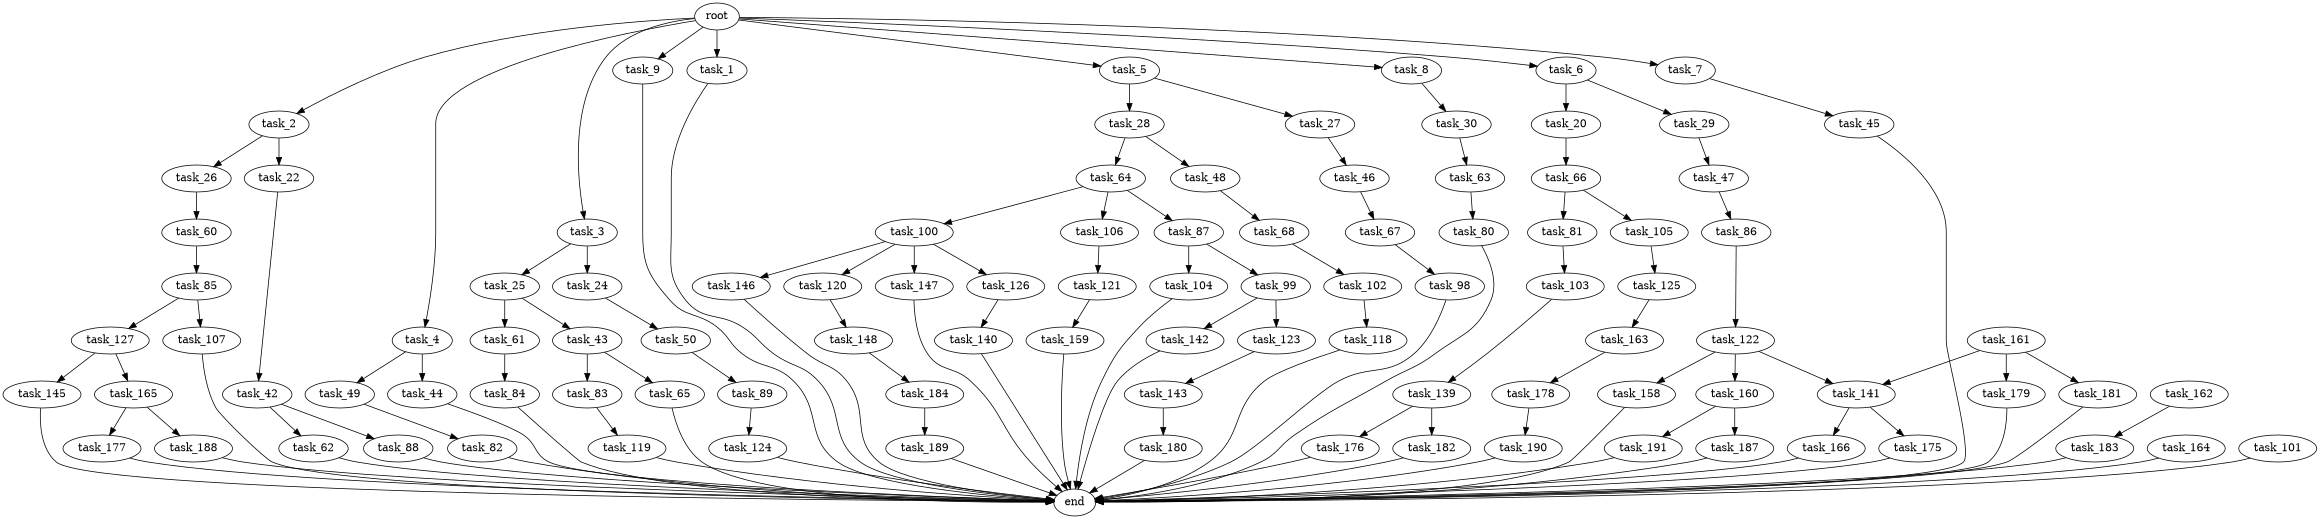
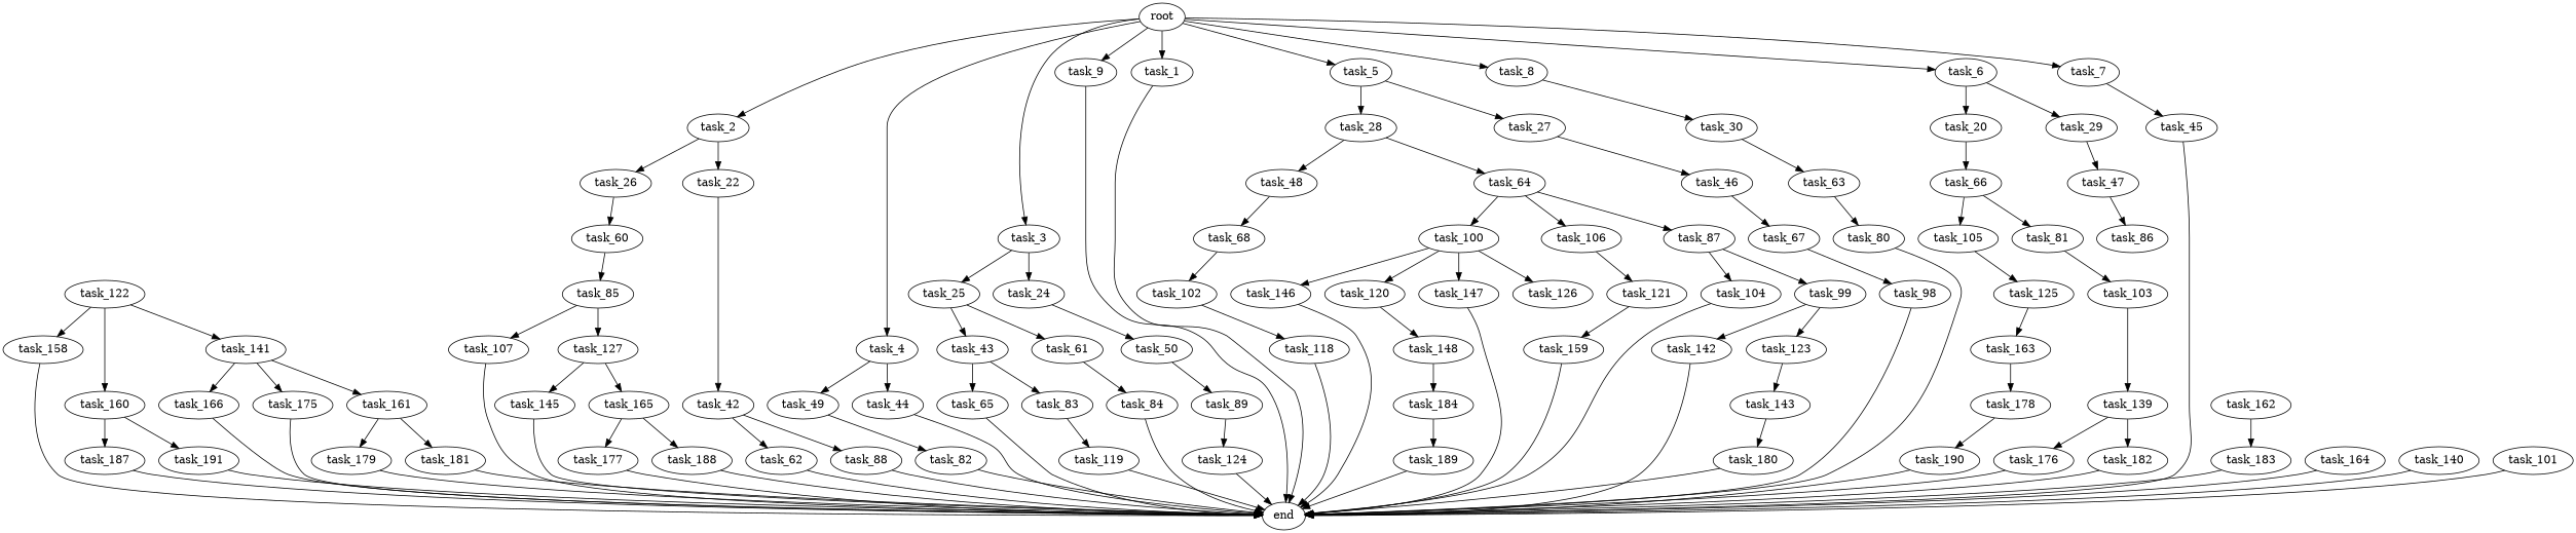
  digraph {
    task_118
    end
    task_102
    task_166
    task_176
    task_142
    task_162
    task_183
    task_158
    task_105
    task_125
    task_163
    task_182
    task_65
    task_45
    task_25
    task_43
    task_61
    task_83
    task_84
    task_164
    task_46
    task_67
    task_98
    task_179
    task_82
    task_139
    task_28
    task_48
    task_64
    task_68
    task_100
    task_106
    task_87
    task_50
    task_89
    task_124
    task_62
    task_49
    task_181
    task_146
    task_120
    task_148
    task_184
    task_121
    task_159
    task_140
    task_147
    task_190
    task_122
    task_160
    task_141
    task_187
    task_191
    task_175
    task_161
    task_126
    task_2
    task_26
    task_22
    task_60
    task_42
    task_88
    task_30
    task_63
    task_80
    task_177
    task_104
    task_4
    task_44
    task_119
    task_27
    task_99
    task_85
    task_107
    task_127
    task_145
    task_165
    n79 [label=task_20]
    task_66
    task_81
    task_103
    task_24
    task_3
    task_9
    task_143
    task_180
    task_178
    task_189
    task_86
    task_101
    task_1
    task_123
    task_5
    task_8
    task_188
    task_29
    task_47
    root
    task_6
    task_7
    task_118 -> end
    task_102 -> task_118
    task_166 -> end
    task_176 -> end
    task_142 -> end
    task_162 -> task_183
    task_183 -> end
    task_158 -> end
    task_105 -> task_125
    task_125 -> task_163
    task_163 -> task_178
    task_182 -> end
    task_65 -> end
    task_45 -> end
    task_25 -> task_43
    task_25 -> task_61
    task_43 -> task_65
    task_43 -> task_83
    task_61 -> task_84
    task_83 -> task_119
    task_84 -> end
    task_164 -> end
    task_46 -> task_67
    task_67 -> task_98
    task_98 -> end
    task_179 -> end
    task_82 -> end
    task_139 -> task_176
    task_139 -> task_182
    task_28 -> task_48
    task_28 -> task_64
    task_48 -> task_68
    task_64 -> task_100
    task_64 -> task_106
    task_64 -> task_87
    task_68 -> task_102
    task_100 -> task_146
    task_100 -> task_120
    task_100 -> task_147
    task_100 -> task_126
    task_106 -> task_121
    task_87 -> task_104
    task_87 -> task_99
    task_50 -> task_89
    task_89 -> task_124
    task_124 -> end
    task_62 -> end
    task_49 -> task_82
    task_181 -> end
    task_146 -> end
    task_120 -> task_148
    task_148 -> task_184
    task_184 -> task_189
    task_121 -> task_159
    task_159 -> end
    task_140 -> end
    task_147 -> end
    task_190 -> end
    task_122 -> task_158
    task_122 -> task_160
    task_122 -> task_141
    task_160 -> task_187
    task_160 -> task_191
    task_141 -> task_166
    task_141 -> task_175
-   task_161 -> task_141
+   task_141 -> task_161
    task_187 -> end
    task_191 -> end
    task_175 -> end
    task_161 -> task_179
    task_161 -> task_181
-   task_126 -> task_140
    task_2 -> task_26
    task_2 -> task_22
    task_26 -> task_60
    task_22 -> task_42
    task_60 -> task_85
    task_42 -> task_62
    task_42 -> task_88
    task_88 -> end
    task_30 -> task_63
    task_63 -> task_80
    task_80 -> end
    task_177 -> end
    task_104 -> end
    task_4 -> task_49
    task_4 -> task_44
    task_44 -> end
    task_119 -> end
    task_27 -> task_46
    task_99 -> task_142
    task_99 -> task_123
    task_85 -> task_107
    task_85 -> task_127
    task_107 -> end
    task_127 -> task_145
    task_127 -> task_165
    task_145 -> end
    task_165 -> task_177
    task_165 -> task_188
    n79 -> task_66
    task_66 -> task_105
    task_66 -> task_81
    task_81 -> task_103
    task_103 -> task_139
    task_24 -> task_50
    task_3 -> task_25
    task_3 -> task_24
    task_9 -> end
    task_143 -> task_180
    task_180 -> end
    task_178 -> task_190
    task_189 -> end
-   task_86 -> task_122
    task_101 -> end
    task_1 -> end
    task_123 -> task_143
    task_5 -> task_28
    task_5 -> task_27
    task_8 -> task_30
    task_188 -> end
    task_29 -> task_47
    task_47 -> task_86
    root -> task_2
    root -> task_4
    root -> task_3
    root -> task_9
    root -> task_1
    root -> task_5
    root -> task_8
    root -> task_6
    root -> task_7
    task_6 -> n79
    task_6 -> task_29
    task_7 -> task_45
  }
